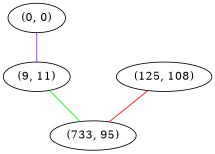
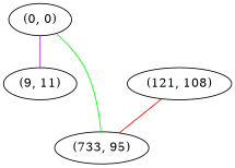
  graph {
    "(0, 0)"
    "(9, 11)"
    n3 [label="(733, 95)"]
-   "(125, 108)"
+   "(125, 108)" [label="(121, 108)"]
    "(0, 0)" -- "(9, 11)" [color=purple weight=4]
-   "(9, 11)" -- n3 [color=green weight=2]
+   "(0, 0)" -- n3 [color=green weight=2]
    "(125, 108)" -- n3 [color=red weight=1]
  }
